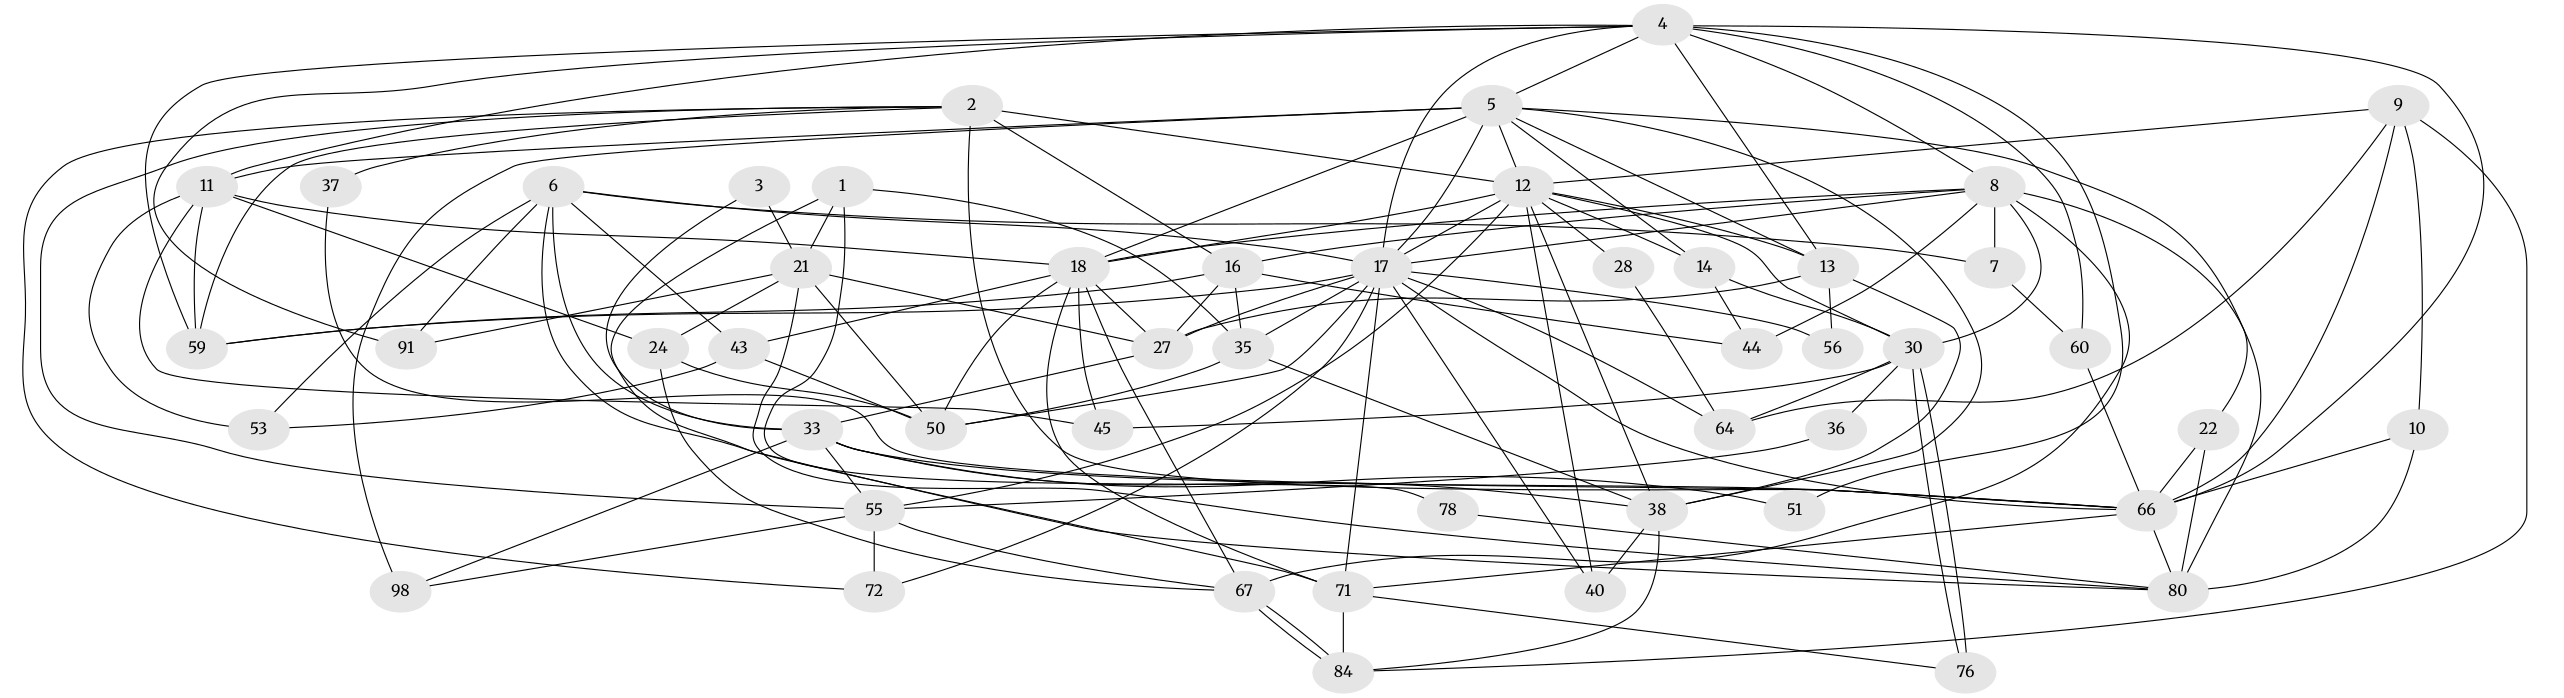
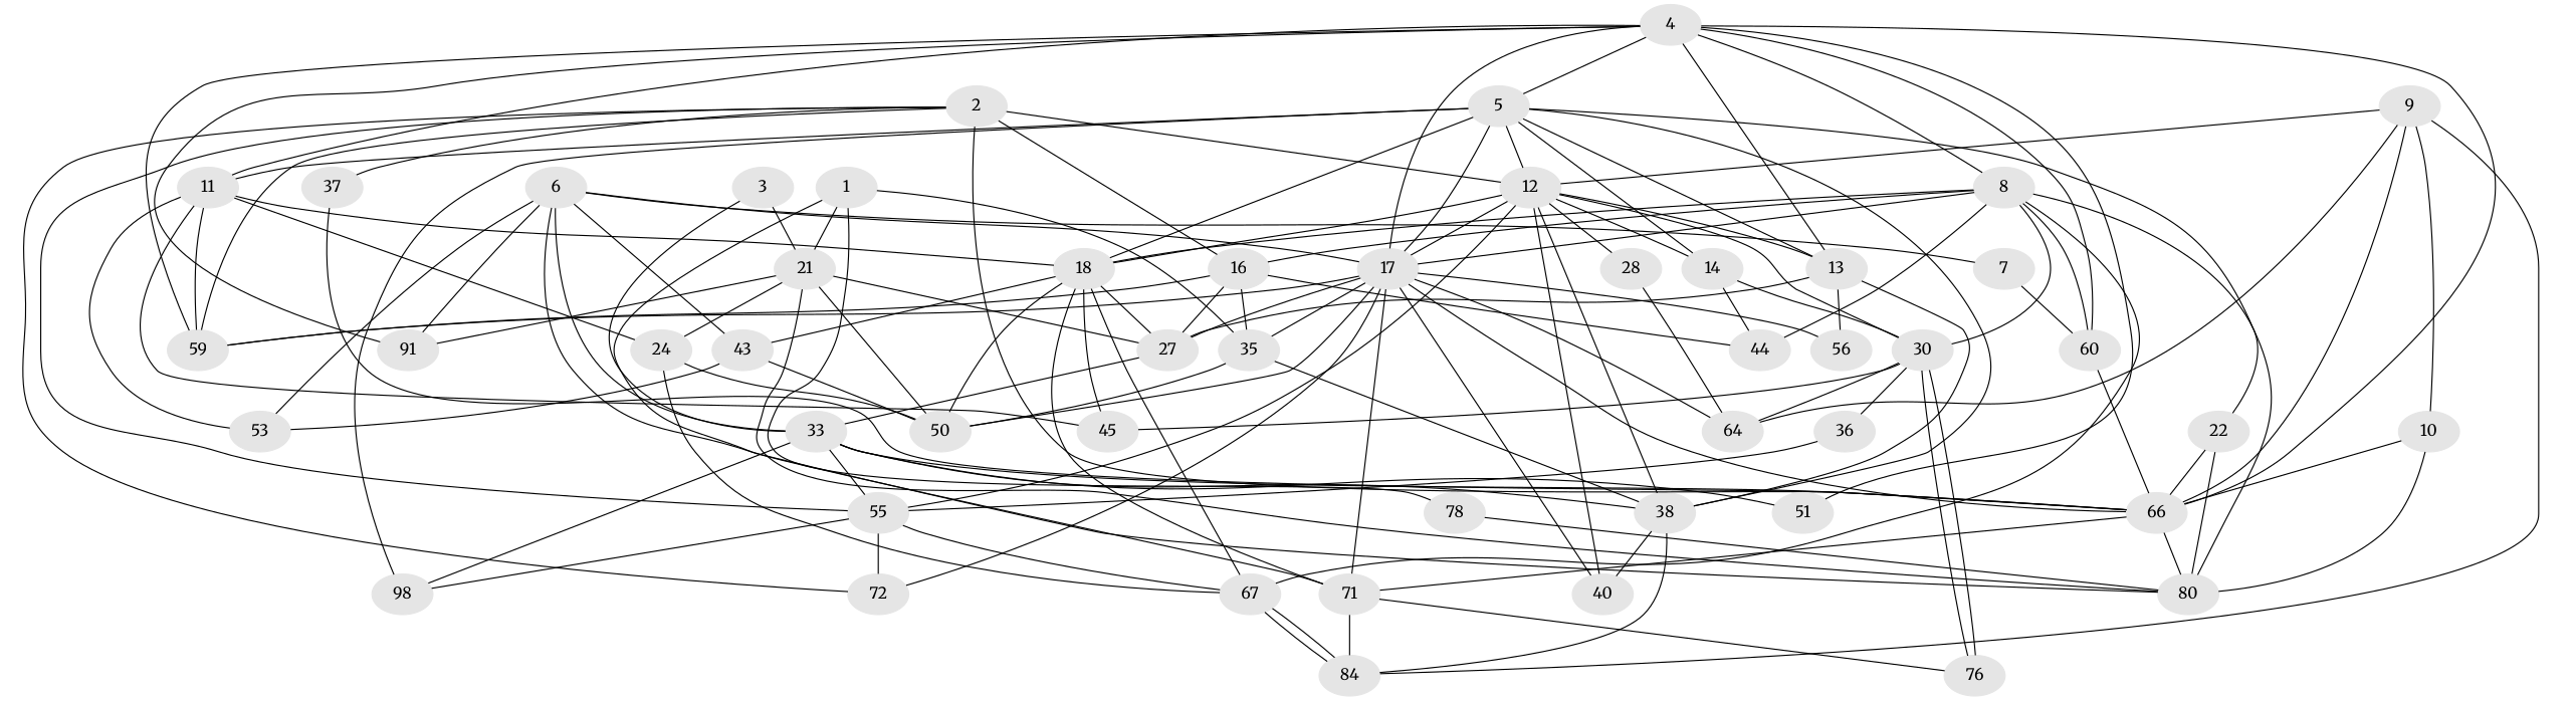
  graph {
    fontname=Merriweather
    node [color=gray90 fontname=Merriweather style=filled]
    edge [fontname=Merriweather]
    1 [super="+82"]
    21
    35 [super="+70"]
    71
    78
    91
    80 [super="+97"]
    24 [super="+77"]
    27 [super="+58"]
    50 [super="+95"]
    38 [super="+54"]
    84
    76
    2 [super="+42"]
    12 [super="+19+34+25+81"]
    16 [super="+87"]
    37
    55 [super="+65"]
    59 [super="+79"]
    66 [super="+85"]
    72
    13 [super="+15"]
    17 [super="+41+32+69"]
    14 [super="+47"]
    18 [super="+46+92"]
    30
    28
    40
    44
    98
    67
    3
    33 [super="+57+101"]
    51
    4 [super="+62"]
    5 [super="+75+48+90+52"]
    8 [super="+49+73"]
    11 [super="+26+20"]
    60
    22 [super="+74"]
    53
    45
    56
    64 [super="+88"]
    43 [super="+63"]
    6 [super="+39+29"]
    7
    36
    9 [super="+61"]
    10
    1 -- 21
    1 -- 35
    1 -- 71
    1 -- 78
    21 -- 91
    21 -- 80
    21 -- 24
    21 -- 27
    21 -- 50
    35 -- 50
    35 -- 38
    71 -- 84
    71 -- 76
    78 -- 80
    24 -- 50
    24 -- 67
    27 -- 33
    38 -- 84
    38 -- 40
    2 -- 12 [weight=3]
    2 -- 16
    2 -- 37
    2 -- 55
    2 -- 59
    2 -- 66
    2 -- 72
    12 -- 38
    12 -- 55 [weight=4]
    12 -- 13 [weight=2]
    12 -- 17
    12 -- 14 [weight=3]
    12 -- 18
    12 -- 30
    12 -- 28
    12 -- 40
    16 -- 35
    16 -- 27
    16 -- 59
    16 -- 44
    37 -- 66
    55 -- 72
    55 -- 98
    55 -- 67
    66 -- 71
    66 -- 80
    13 -- 27
    13 -- 38
    13 -- 56
    17 -- 35
    17 -- 71
    17 -- 27 [weight=2]
    17 -- 50
    17 -- 59
    17 -- 66
    17 -- 72
    17 -- 40
    17 -- 56
    17 -- 64
    14 -- 30
    14 -- 44
    18 -- 71
    18 -- 27
    18 -- 50
    18 -- 67
    18 -- 45
    18 -- 43
    30 -- 76
    30 -- 76
    30 -- 45
    30 -- 64
    30 -- 36
    28 -- 64
    67 -- 84
    67 -- 84
    3 -- 21
    3 -- 33
    33 -- 38
    33 -- 55
    33 -- 66
    33 -- 98
    33 -- 51
    4 -- 91
    4 -- 59
    4 -- 66
    4 -- 13
    4 -- 17
    4 -- 51
    4 -- 5
    4 -- 8
    4 -- 11
    4 -- 60
    5 -- 38
    5 -- 12
    5 -- 13
    5 -- 17
    5 -- 14
    5 -- 18
    5 -- 98 [weight=2]
    5 -- 11 [weight=2]
    5 -- 22
    8 -- 80 [weight=2]
    8 -- 16
    8 -- 17
    8 -- 18
    8 -- 30
    8 -- 44
    8 -- 67
-   8 -- 7
+   8 -- 60
    11 -- 24
    11 -- 59
    11 -- 18
    11 -- 53
    11 -- 45
    60 -- 66
    22 -- 80
    22 -- 66
    43 -- 50
    43 -- 53
    6 -- 91
    6 -- 80
    6 -- 17
    6 -- 33
    6 -- 53
    6 -- 43
    6 -- 7
    7 -- 60
    36 -- 55
    9 -- 84
    9 -- 12
    9 -- 66
    9 -- 64
    9 -- 10
    10 -- 80
    10 -- 66
  }
